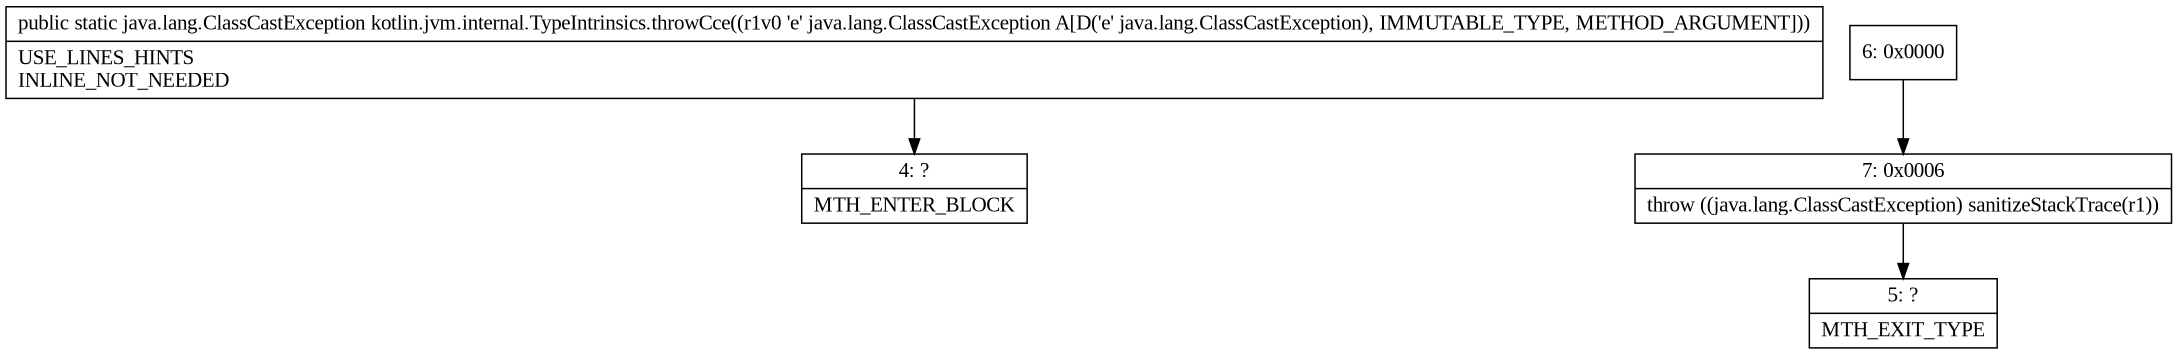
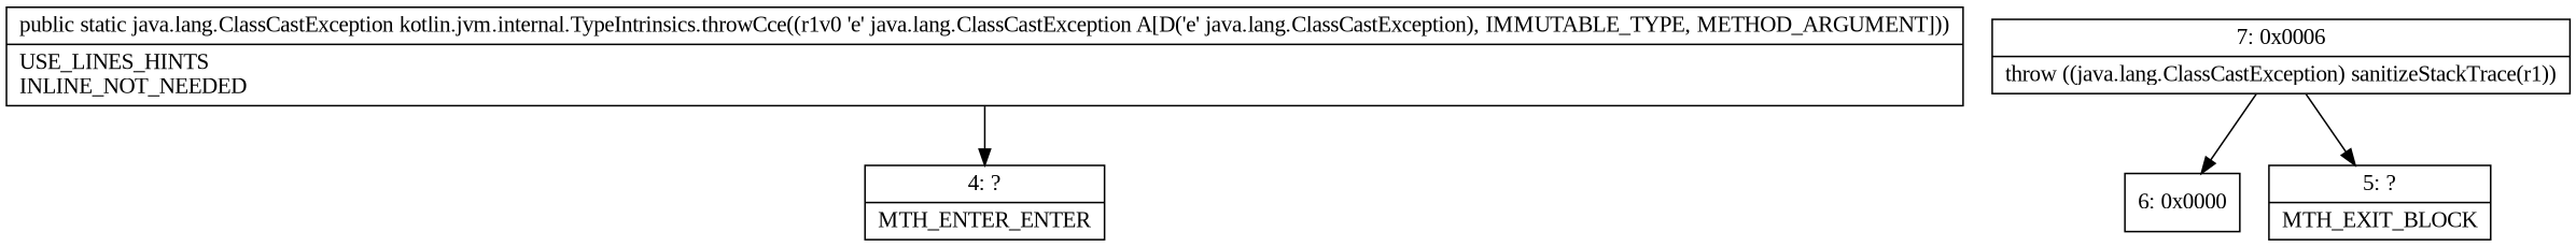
  digraph {
    fontname="Liberation Serif"
    node [fontname="Liberation Serif" shape=record]
    edge [fontname="Liberation Serif"]
-   n1 [label="{4\:\ ?|MTH_ENTER_BLOCK\l}"]
+   n1 [label="{4\:\ ?|MTH_ENTER_ENTER\l}"]
    n2 [label="{6\:\ 0x0000}"]
    n3 [label="{7\:\ 0x0006|throw ((java.lang.ClassCastException) sanitizeStackTrace(r1))\l}"]
-   n4 [label="{5\:\ ?|MTH_EXIT_TYPE\l}"]
+   n4 [label="{5\:\ ?|MTH_EXIT_BLOCK\l}"]
    n5 [label="{public static java.lang.ClassCastException kotlin.jvm.internal.TypeIntrinsics.throwCce((r1v0 'e' java.lang.ClassCastException A[D('e' java.lang.ClassCastException), IMMUTABLE_TYPE, METHOD_ARGUMENT]))  | USE_LINES_HINTS\lINLINE_NOT_NEEDED\l}"]
-   n2 -> n3
+   n3 -> n2
    n3 -> n4
    n5 -> n1
  }
